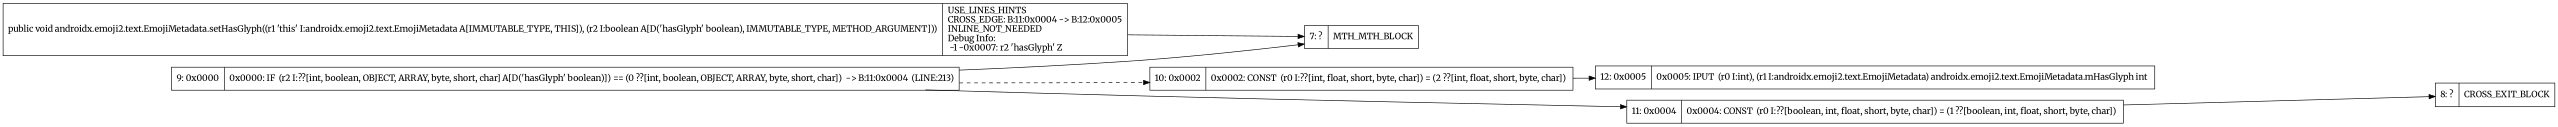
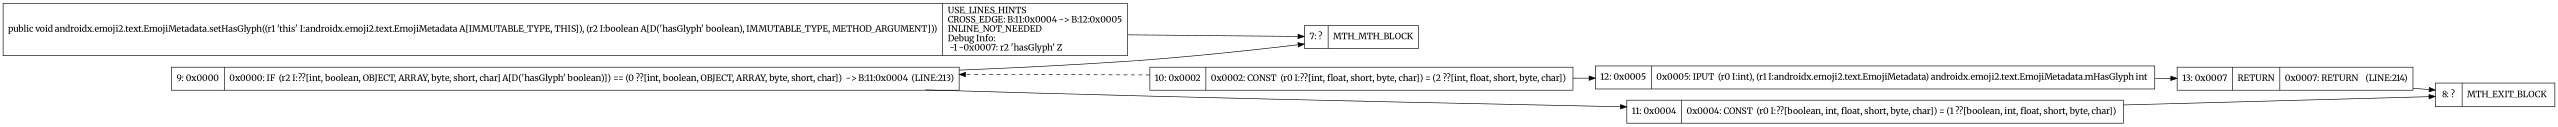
  digraph {
    fontname=Merriweather
    rankdir=LR
    node [fontname=Merriweather shape=record]
    edge [fontname=Merriweather]
    n1 [label="{7\:\ ?|MTH_MTH_BLOCK\l}"]
    n2 [label="{9\:\ 0x0000|0x0000: IF  (r2 I:??[int, boolean, OBJECT, ARRAY, byte, short, char] A[D('hasGlyph' boolean)]) == (0 ??[int, boolean, OBJECT, ARRAY, byte, short, char])  \-\> B:11:0x0004  (LINE:213)\l}"]
    n3 [label="{10\:\ 0x0002|0x0002: CONST  (r0 I:??[int, float, short, byte, char]) = (2 ??[int, float, short, byte, char]) \l}"]
    n4 [label="{11\:\ 0x0004|0x0004: CONST  (r0 I:??[boolean, int, float, short, byte, char]) = (1 ??[boolean, int, float, short, byte, char]) \l}"]
    n5 [label="{12\:\ 0x0005|0x0005: IPUT  (r0 I:int), (r1 I:androidx.emoji2.text.EmojiMetadata) androidx.emoji2.text.EmojiMetadata.mHasGlyph int \l}"]
-   n6 [label="{8\:\ ?|CROSS_EXIT_BLOCK\l}"]
+   n6 [label="{8\:\ ?|MTH_EXIT_BLOCK\l}"]
+   n7 [label="{13\:\ 0x0007|RETURN\l|0x0007: RETURN    (LINE:214)\l}"]
    n8 [label="{public void androidx.emoji2.text.EmojiMetadata.setHasGlyph((r1 'this' I:androidx.emoji2.text.EmojiMetadata A[IMMUTABLE_TYPE, THIS]), (r2 I:boolean A[D('hasGlyph' boolean), IMMUTABLE_TYPE, METHOD_ARGUMENT]))  | USE_LINES_HINTS\lCROSS_EDGE: B:11:0x0004 \-\> B:12:0x0005\lINLINE_NOT_NEEDED\lDebug Info:\l  \-1 \-0x0007: r2 'hasGlyph' Z\l}"]
    n2 -> n1
-   n2 -> n3 [style=dashed]
+   n3 -> n2 [style=dashed]
    n2 -> n4
    n3 -> n5
    n4 -> n6
+   n5 -> n7
+   n7 -> n6
    n8 -> n1
  }
